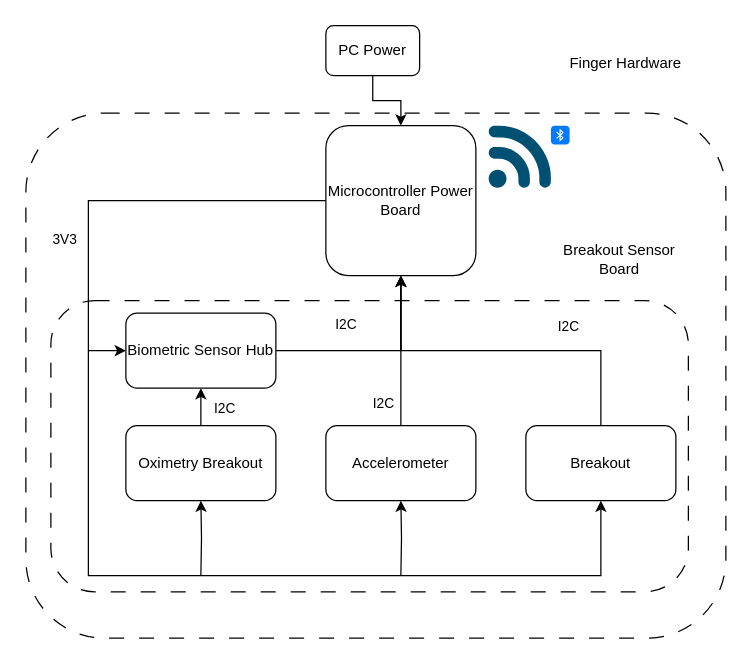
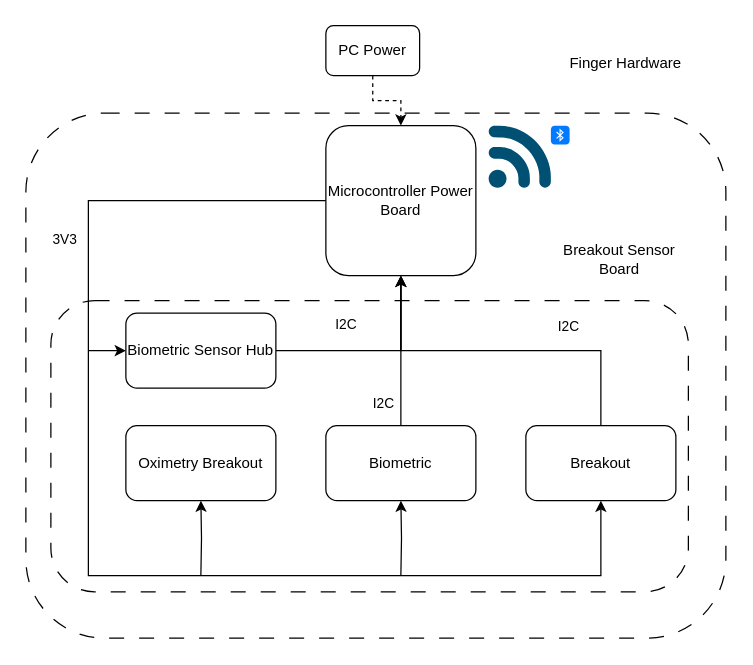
  <mxCell id="0" />
  <mxCell id="1" parent="0" />
  <mxCell id="2" value="Finger Hardware" style="rounded=1;whiteSpace=wrap;html=1;fillColor=none;dashed=1;dashPattern=12 12;spacingTop=-500;spacingRight=0;spacingLeft=400;fontColor=#000000;" vertex="1" parent="1"><mxGeometry x="20" y="90" width="560" height="420" as="geometry" /></mxCell>
  <mxCell id="3" value="Breakout Sensor Board" style="rounded=1;whiteSpace=wrap;html=1;fillColor=none;dashed=1;dashPattern=12 12;spacingTop=-300;spacingRight=0;spacingLeft=400;fontColor=#000000;" vertex="1" parent="1"><mxGeometry x="40" y="240" width="510" height="233" as="geometry" /></mxCell>
  <mxCell id="4" style="edgeStyle=orthogonalEdgeStyle;rounded=0;orthogonalLoop=1;jettySize=auto;html=1;entryX=0.5;entryY=1;entryDx=0;entryDy=0;exitX=0;exitY=0.5;exitDx=0;exitDy=0;fontColor=#000000;" edge="1" parent="1" source="9" target="18"><mxGeometry relative="1" as="geometry"><mxPoint x="460" y="400" as="targetPoint" /><mxPoint x="50" y="190" as="sourcePoint" /><Array as="points"><mxPoint x="70" y="160" /><mxPoint x="70" y="460" /><mxPoint x="480" y="460" /></Array></mxGeometry></mxCell>
  <mxCell id="5" value="&lt;div&gt;3V3&lt;/div&gt;" style="edgeLabel;html=1;align=center;verticalAlign=middle;resizable=0;points=[];fontColor=#000000;" vertex="1" connectable="0" parent="4"><mxGeometry x="-0.542" y="2" relative="1" as="geometry"><mxPoint x="-22" as="offset" /></mxGeometry></mxCell>
- <mxCell id="6" style="edgeStyle=orthogonalEdgeStyle;rounded=0;orthogonalLoop=1;jettySize=auto;html=1;entryX=0.5;entryY=1;entryDx=0;entryDy=0;fontColor=#000000;" edge="1" parent="1" source="8" target="12"><mxGeometry relative="1" as="geometry" /></mxCell>
- <mxCell id="7" value="I2C" style="edgeLabel;html=1;align=center;verticalAlign=middle;resizable=0;points=[];fontColor=#000000;" vertex="1" connectable="0" parent="6"><mxGeometry x="-0.014" y="-1" relative="1" as="geometry"><mxPoint x="19" as="offset" /></mxGeometry></mxCell>
  <mxCell id="8" value="&lt;div&gt;Oximetry Breakout&lt;/div&gt;" style="rounded=1;whiteSpace=wrap;html=1;fontColor=#000000;" vertex="1" parent="1"><mxGeometry x="100" y="340" width="120" height="60" as="geometry" /></mxCell>
  <mxCell id="9" value="&lt;div&gt;Microcontroller Power Board&lt;br&gt;&lt;/div&gt;" style="rounded=1;whiteSpace=wrap;html=1;fontColor=#000000;" vertex="1" parent="1"><mxGeometry x="260" y="100" width="120" height="120" as="geometry" /></mxCell>
  <mxCell id="10" style="edgeStyle=orthogonalEdgeStyle;rounded=0;orthogonalLoop=1;jettySize=auto;html=1;entryX=0.5;entryY=1;entryDx=0;entryDy=0;fontColor=#000000;" edge="1" parent="1" target="9"><mxGeometry relative="1" as="geometry"><Array as="points"><mxPoint x="320" y="280" /></Array><mxPoint x="220" y="280" as="sourcePoint" /><mxPoint x="320" y="280" as="targetPoint" /></mxGeometry></mxCell>
  <mxCell id="11" value="&lt;div&gt;I2C&lt;/div&gt;" style="edgeLabel;html=1;align=center;verticalAlign=middle;resizable=0;points=[];fontColor=#000000;" vertex="1" connectable="0" parent="10"><mxGeometry x="-0.178" y="-1" relative="1" as="geometry"><mxPoint x="-11" y="-23" as="offset" /></mxGeometry></mxCell>
  <mxCell id="12" value="Biometric Sensor Hub" style="rounded=1;whiteSpace=wrap;html=1;fontColor=#000000;" vertex="1" parent="1"><mxGeometry x="100" y="250" width="120" height="60" as="geometry" /></mxCell>
  <mxCell id="13" style="edgeStyle=orthogonalEdgeStyle;rounded=0;orthogonalLoop=1;jettySize=auto;html=1;entryX=0.5;entryY=1;entryDx=0;entryDy=0;fontColor=#000000;" edge="1" parent="1" source="15" target="9"><mxGeometry relative="1" as="geometry" /></mxCell>
  <mxCell id="14" value="I2C" style="edgeLabel;html=1;align=center;verticalAlign=middle;resizable=0;points=[];fontColor=#000000;" vertex="1" connectable="0" parent="13"><mxGeometry x="0.041" y="-3" relative="1" as="geometry"><mxPoint x="-18" y="43" as="offset" /></mxGeometry></mxCell>
- <mxCell id="15" value="&lt;div&gt;Accelerometer&lt;/div&gt;" style="rounded=1;whiteSpace=wrap;html=1;fontColor=#000000;" vertex="1" parent="1"><mxGeometry x="260" y="340" width="120" height="60" as="geometry" /></mxCell>
+ <mxCell id="15" value="&lt;div&gt;Biometric&lt;/div&gt;" style="rounded=1;whiteSpace=wrap;html=1;fontColor=#000000;" vertex="1" parent="1"><mxGeometry x="260" y="340" width="120" height="60" as="geometry" /></mxCell>
  <mxCell id="16" style="edgeStyle=orthogonalEdgeStyle;rounded=0;orthogonalLoop=1;jettySize=auto;html=1;fontColor=#000000;" edge="1" parent="1" source="18"><mxGeometry relative="1" as="geometry"><Array as="points"><mxPoint x="480" y="280" /><mxPoint x="320" y="280" /></Array><mxPoint x="320" y="220" as="targetPoint" /></mxGeometry></mxCell>
  <mxCell id="17" value="&lt;div&gt;I2C&lt;/div&gt;" style="edgeLabel;html=1;align=center;verticalAlign=middle;resizable=0;points=[];fontColor=#000000;" vertex="1" connectable="0" parent="16"><mxGeometry x="-0.556" y="2" relative="1" as="geometry"><mxPoint x="-25" y="-22" as="offset" /></mxGeometry></mxCell>
  <mxCell id="18" value="Breakout" style="rounded=1;whiteSpace=wrap;html=1;fontColor=#000000;" vertex="1" parent="1"><mxGeometry x="420" y="340" width="120" height="60" as="geometry" /></mxCell>
  <mxCell id="19" style="edgeStyle=orthogonalEdgeStyle;rounded=0;orthogonalLoop=1;jettySize=auto;html=1;entryX=0.5;entryY=1;entryDx=0;entryDy=0;fontColor=#000000;" edge="1" parent="1" target="8"><mxGeometry relative="1" as="geometry"><mxPoint x="160" y="460" as="sourcePoint" /><mxPoint x="159.66" y="460" as="targetPoint" /></mxGeometry></mxCell>
  <mxCell id="20" style="edgeStyle=orthogonalEdgeStyle;rounded=0;orthogonalLoop=1;jettySize=auto;html=1;entryX=0.5;entryY=1;entryDx=0;entryDy=0;fontColor=#000000;" edge="1" parent="1" target="15"><mxGeometry relative="1" as="geometry"><mxPoint x="320" y="460" as="sourcePoint" /><mxPoint x="330" y="410" as="targetPoint" /></mxGeometry></mxCell>
  <mxCell id="21" style="edgeStyle=orthogonalEdgeStyle;rounded=0;orthogonalLoop=1;jettySize=auto;html=1;fontColor=#000000;sourcePerimeterSpacing=0;entryX=0;entryY=0.5;entryDx=0;entryDy=0;" edge="1" parent="1" target="12"><mxGeometry relative="1" as="geometry"><mxPoint x="70" y="280" as="sourcePoint" /><mxPoint x="180" y="210" as="targetPoint" /><Array as="points"><mxPoint x="100" y="280" /><mxPoint x="100" y="280" /></Array></mxGeometry></mxCell>
- <mxCell id="22" value="" style="edgeStyle=orthogonalEdgeStyle;rounded=0;orthogonalLoop=1;jettySize=auto;html=1;fontColor=#000000;" edge="1" parent="1" source="23" target="9"><mxGeometry relative="1" as="geometry" /></mxCell>
+ <mxCell id="22" value="" style="edgeStyle=orthogonalEdgeStyle;rounded=0;orthogonalLoop=1;jettySize=auto;html=1;fontColor=#000000;dashed=1;" edge="1" parent="1" source="23" target="9"><mxGeometry relative="1" as="geometry" /></mxCell>
  <mxCell id="23" value="PC Power" style="rounded=1;whiteSpace=wrap;html=1;fontColor=#000000;" vertex="1" parent="1"><mxGeometry x="260" y="20" width="75" height="40" as="geometry" /></mxCell>
  <mxCell id="24" value="" style="points=[[0.005,0.09,0],[0.08,0,0],[0.76,0.25,0],[1,0.92,0],[0.91,0.995,0],[0.57,0.995,0],[0.045,0.955,0],[0.005,0.43,0]];verticalLabelPosition=bottom;sketch=0;html=1;verticalAlign=top;aspect=fixed;align=center;pointerEvents=1;shape=mxgraph.cisco19.3g_4g_indicator;fillColor=#005073;strokeColor=none;flipH=0;" vertex="1" parent="1"><mxGeometry x="390" y="100" width="50" height="50" as="geometry" /></mxCell>
  <mxCell id="25" value="" style="html=1;strokeWidth=1;shadow=0;dashed=0;shape=mxgraph.ios7.misc.bluetooth;fillColor=#007AFF;strokeColor=none;buttonText=;strokeColor2=#222222;fontColor=#222222;fontSize=8;verticalLabelPosition=bottom;verticalAlign=top;align=center;sketch=0;" vertex="1" parent="1"><mxGeometry x="440" y="100" width="15" height="15" as="geometry" /></mxCell>
